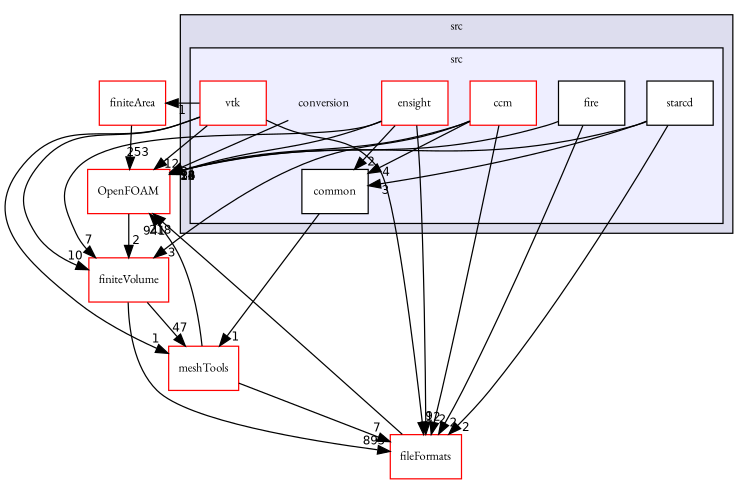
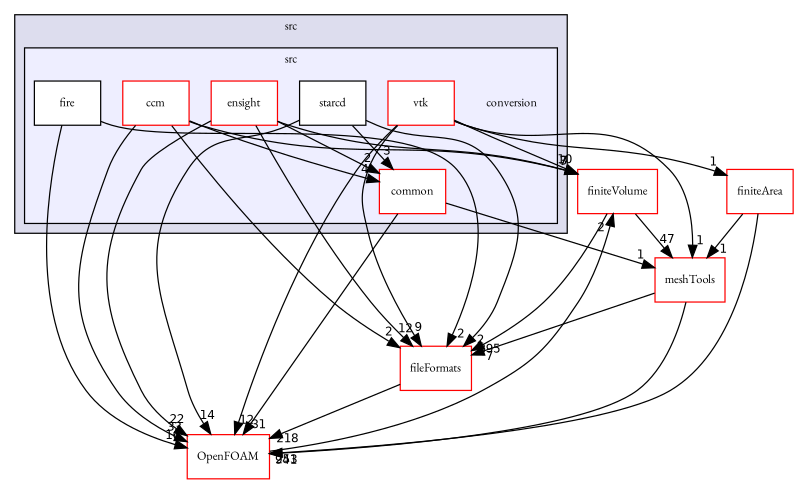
  digraph {
    compound=true
    fontname="EB Garamond"
    node [fontname="EB Garamond" fontsize=10 shape=box color=red]
    edge [fontname="EB Garamond" headlabel=2 labeldistance=1.5 labelfontname=Helvetica labelfontsize=10]
    n1 [label=conversion shape=plaintext color=""]
    n2 [fillcolor=white label=ccm style=filled]
-   n3 [color=black fillcolor=white label=common style=filled]
+   n3 [fillcolor=white label=common style=filled]
    n4 [fillcolor=white label=ensight style=filled]
    n5 [color=black fillcolor=white label=fire style=filled]
    n6 [color=black fillcolor=white label=starcd style=filled]
    n7 [fillcolor=white label=vtk style=filled]
    n8 [label=finiteVolume]
    n9 [label=fileFormats]
    n10 [label=OpenFOAM]
    n11 [label=meshTools]
    n12 [label=finiteArea]
    subgraph cluster_1 {
      bgcolor="#ddddee"
      fontsize=10
      label=src
      pencolor=black
      subgraph cluster_2 {
        bgcolor="#eeeeff"
        fontsize=10
        label=src
        pencolor=black
        n1
        n2
        n3
        n4
        n5
        n6
        n7
      }
    }
    n2 -> n3 [headlabel=4]
    n2 -> n8 [headlabel=3]
    n2 -> n9
    n2 -> n10 [headlabel=33]
-   n1 -> n10 [headlabel=31]
+   n3 -> n10 [headlabel=31]
    n3 -> n11 [headlabel=1]
    n4 -> n3
    n4 -> n8 [headlabel=7]
    n4 -> n9 [headlabel=12]
    n4 -> n10 [headlabel=22]
    n5 -> n9
    n5 -> n10 [headlabel=16]
    n6 -> n3 [headlabel=3]
    n6 -> n9
    n6 -> n10 [headlabel=14]
    n7 -> n8 [headlabel=10]
    n7 -> n9 [headlabel=9]
    n7 -> n10 [headlabel=12]
    n7 -> n11 [headlabel=1]
    n7 -> n12 [headlabel=1]
    n8 -> n9 [headlabel=895]
    n8 -> n11 [headlabel=47]
    n9 -> n10 [headlabel=218]
    n10 -> n8
    n11 -> n9 [headlabel=7]
    n11 -> n10 [headlabel=941]
    n12 -> n10 [headlabel=253]
+   n12 -> n11 [headlabel=1]
  }
